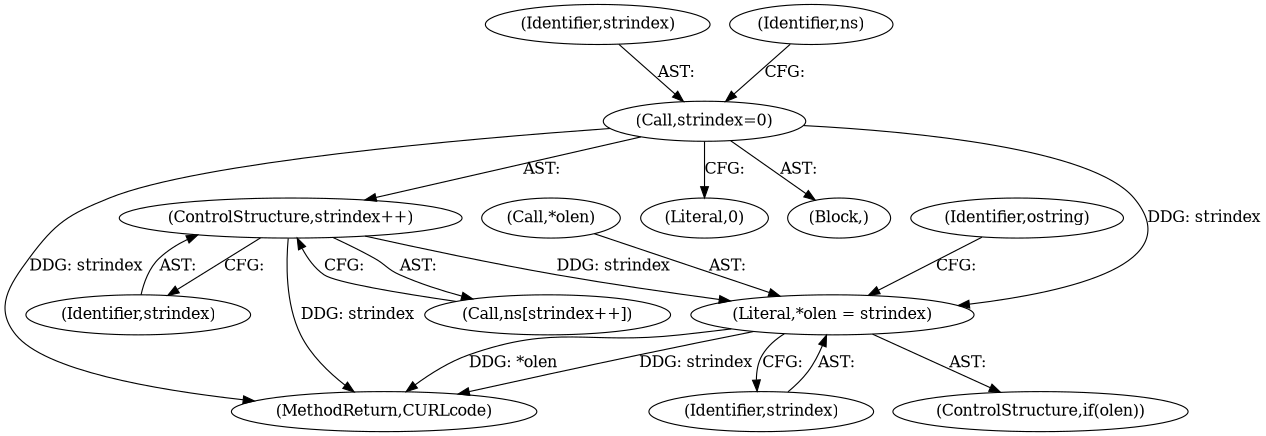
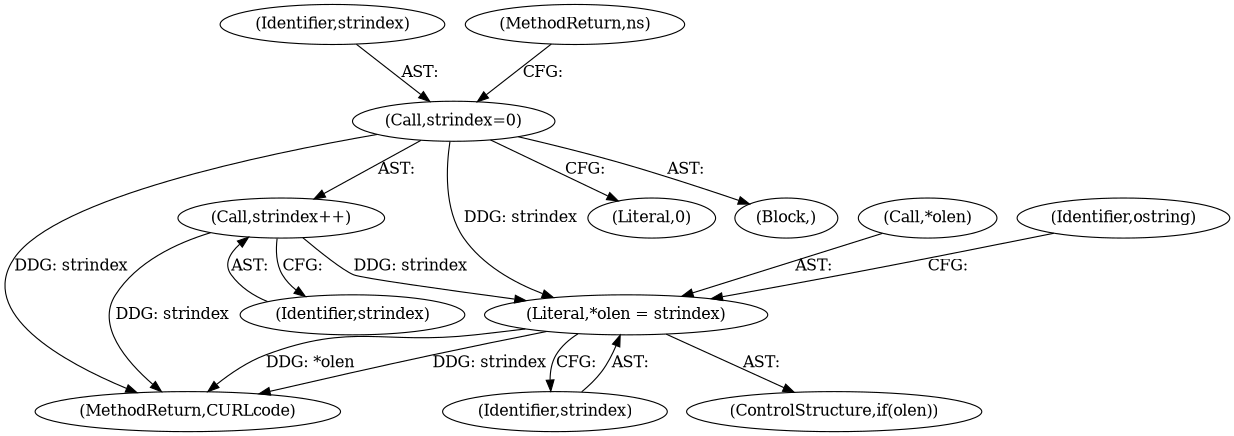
  digraph {
    fontname="DejaVu Serif"
    node [fontname="DejaVu Serif"]
    edge [fontname="DejaVu Serif"]
    n1 [label="(Literal,*olen = strindex)"]
    n2 [label="(ControlStructure,if(olen))"]
    n3 [label="(Identifier,strindex)"]
    n4 [label="(MethodReturn,CURLcode)"]
    n5 [label="(Call,strindex=0)"]
-   n6 [label="(ControlStructure,strindex++)"]
+   n6 [label="(Call,strindex++)"]
    n7 [label="(Literal,0)"]
    n8 [label="(Block,)"]
-   n9 [label="(Call,ns[strindex++])"]
    n10 [label="(Identifier,strindex)"]
    n11 [label="(Identifier,strindex)"]
-   n12 [label="(Identifier,ns)"]
+   n12 [label="(MethodReturn,ns)"]
    n13 [label="(Call,*olen)"]
    n14 [label="(Identifier,ostring)"]
    n1 -> n2 [label="AST: "]
    n1 -> n3 [label="CFG: "]
    n1 -> n4 [label="DDG: strindex"]
    n1 -> n4 [label="DDG: *olen"]
    n3 -> n1 [label="AST: "]
    n5 -> n1 [label="DDG: strindex"]
    n5 -> n4 [label="DDG: strindex"]
    n5 -> n6 [label="AST: "]
    n5 -> n7 [label="CFG: "]
    n5 -> n8 [label="AST: "]
    n6 -> n1 [label="DDG: strindex"]
    n6 -> n4 [label="DDG: strindex"]
-   n6 -> n9 [label="AST: "]
    n6 -> n10 [label="CFG: "]
-   n9 -> n6 [label="CFG: "]
    n10 -> n6 [label="AST: "]
    n11 -> n5 [label="AST: "]
    n12 -> n5 [label="CFG: "]
    n13 -> n1 [label="AST: "]
    n14 -> n1 [label="CFG: "]
  }
